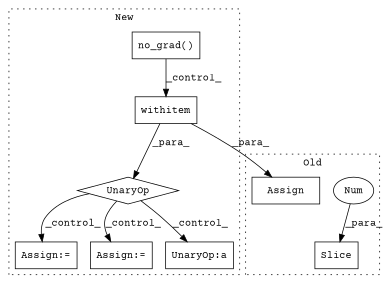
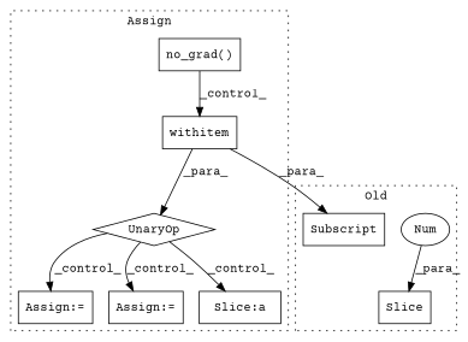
  digraph {
    fontname="Courier Prime"
    node [a=68 fontname="Courier Prime" s=17571 shape=box]
    edge [fontname="Courier Prime"]
    n1 [a=39 l="5,28" label=UnaryOp s="17566,17576" shape=diamond]
    n2 [a=49 l=5 label=withitem]
    n3 [l=3 label="Assign:=" s=17887]
    n4 [a=75 l=15 label="no_grad()"]
    n5 [l=4 label="Assign:=" s=17822]
-   n6 [a=61 l=24 label="UnaryOp:a" s=17704]
+   n6 [a=61 l=24 label="Slice:a" s=17704]
    n7 [a=80 l=2 label=Slice s=17696]
    n8 [a=76 l=1 label=Num s=17697 shape=ellipse]
-   n9 [a=63 l="19,0" label=Assign s="17680,0"]
+   n9 [a=63 l="19,0" label=Subscript s="17680,0"]
    subgraph cluster_1 {
-     label=New
+     label=Assign
      style=dotted
      n1
      n2
      n3
      n4
      n5
      n6
    }
    subgraph cluster_2 {
      label=Old
      style=dotted
      n7
      n8
      n9
    }
    n1 -> n3 [label=_control_]
    n1 -> n5 [label=_control_]
    n1 -> n6 [label=_control_]
    n2 -> n1 [label=_para_]
    n2 -> n9 [label=_para_]
    n4 -> n2 [label=_control_]
    n8 -> n7 [label=_para_]
  }
